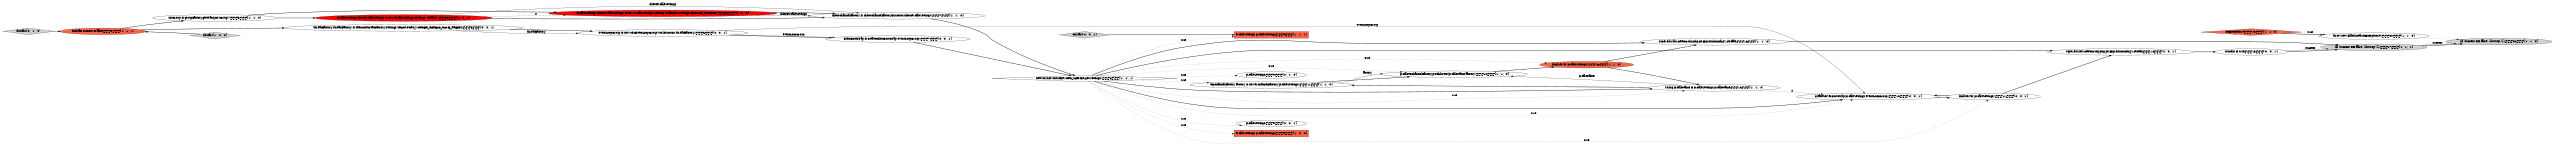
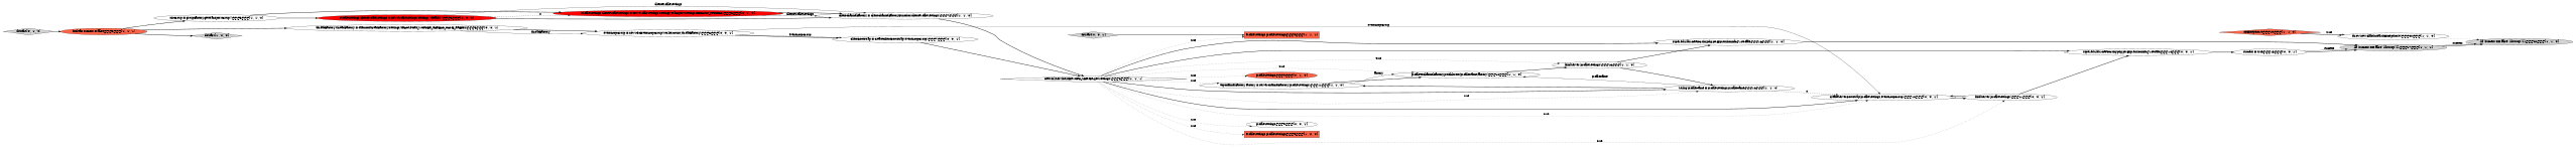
  digraph {
    rankdir=LR
    node [fillcolor=white shape=ellipse style=filled]
    edge [style=bold]
    n1 [label="TcpChannelFactory factory = serverChannelFactory(profileSettings)@@@11@@@['1', '1', '0']"]
    n2 [label="profileToChannelFactory.putIfAbsent(profileName,factory)@@@12@@@['1', '1', '0']"]
-   n3 [fillcolor=tomato label="bindServer(profileSettings)@@@13@@@['1', '1', '0']"]
+   n3 [label="bindServer(profileSettings)@@@13@@@['1', '1', '0']"]
    n4 [label="super.edu.fdu.CPPDG.tinypdg.pe.ExpressionInfo@1494aa9@@@16@@@['1', '1', '0']"]
    n5 [fillcolor=lightgray label="{if (success == false) {doStop()}}@@@17@@@['1', '1', '1']"]
    n6 [fillcolor=lightgray label="{if (success == false) {doStop()}}@@@22@@@['1', '1', '0']"]
    n7 [label="String profileName = profileSettings.profileName@@@10@@@['1', '1', '0']"]
    n8 [label="createServerBootstrap(profileSettings,eventLoopGroup)@@@10@@@['0', '0', '1']"]
    n9 [label="nioGroup = groupFactory.getTransportGroup()@@@5@@@['1', '1', '0']"]
    n10 [fillcolor=red label="ProfileSettings clientProfileSettings = new ProfileSettings(settings,TransportSettings.DEFAULT_PROFILE)@@@6@@@['0', '1', '0']"]
    n11 [fillcolor=red label="ProfileSettings clientProfileSettings = new ProfileSettings(settings,\"default\")@@@6@@@['1', '0', '0']"]
    n12 [label="clientChannelFactory = clientChannelFactoryFunction(clientProfileSettings)@@@7@@@['1', '1', '0']"]
    n13 [label="NetworkService.NETWORK_SERVER.get(settings)@@@8@@@['1', '1', '1']" shape=diamond]
    n14 [label="profileSettings@@@9@@@['0', '0', '1']"]
    n15 [fillcolor=tomato label="ProfileSettings profileSettings@@@9@@@['1', '0', '0']" shape=box]
    n16 [fillcolor=tomato label="ProfileSettings profileSettings@@@9@@@['1', '1', '1']" shape=box]
    n17 [label="bindServer(profileSettings)@@@11@@@['0', '0', '1']"]
    n18 [label="super.edu.fdu.CPPDG.tinypdg.pe.ExpressionInfo@1494afd@@@14@@@['0', '0', '1']"]
-   n19 [label="profileSettings@@@9@@@['0', '1', '0']"]
+   n19 [fillcolor=tomato label="profileSettings@@@9@@@['0', '1', '0']"]
    n20 [label="success = true@@@15@@@['0', '0', '1']"]
    n21 [label="throw new ElasticsearchException(e)@@@20@@@['1', '1', '0']"]
    n22 [fillcolor=tomato label="IOException e@@@19@@@['1', '1', '0']" shape=diamond]
    n23 [fillcolor=lightgray label="doStart['0', '0', '1']" shape=diamond]
    n24 [fillcolor=tomato label="boolean success = false@@@3@@@['1', '1', '1']"]
    n25 [label="ThreadFactory threadFactory = daemonThreadFactory(settings,TRANSPORT_WORKER_THREAD_NAME_PREFIX)@@@5@@@['0', '0', '1']"]
    n26 [label="clientBootstrap = createClientBootstrap(eventLoopGroup)@@@7@@@['0', '0', '1']"]
    n27 [fillcolor=lightgray label="doStart['1', '0', '0']" shape=diamond]
    n28 [label="eventLoopGroup = new NioEventLoopGroup(workerCount,threadFactory)@@@6@@@['0', '0', '1']"]
    n29 [fillcolor=lightgray label="doStart['0', '1', '0']" shape=diamond]
    n1 -> n2 [label=factory style=solid]
    n1 -> n2
    n2 -> n3
    n3 -> n4
    n3 -> n7
    n4 -> n5
    n5 -> n6
    n5 -> n6 [label=success style=solid]
    n7 -> n1
    n7 -> n2 [label=profileName style=solid]
    n7 -> n8 [label=0 style=dashed]
    n8 -> n17
    n9 -> n10
    n9 -> n11
    n10 -> n12 [label=clientProfileSettings style=solid]
    n10 -> n12
    n11 -> n10 [label=0 style=dashed]
    n11 -> n12
    n11 -> n12 [label=clientProfileSettings style=solid]
    n12 -> n13
    n13 -> n1 [label=true style=dotted]
    n13 -> n2 [label=true style=dotted]
    n13 -> n3 [label=true style=dotted]
    n13 -> n4
    n13 -> n7 [label=true style=dotted]
    n13 -> n7
    n13 -> n8
    n13 -> n8 [label=true style=dotted]
    n13 -> n14 [label=true style=dotted]
    n13 -> n15 [label=true style=dotted]
    n13 -> n16 [label=true style=dotted]
    n13 -> n17 [label=true style=dotted]
    n13 -> n18
    n13 -> n19 [label=true style=dotted]
    n17 -> n8
    n17 -> n18
    n18 -> n20
    n20 -> n5
    n20 -> n5 [label=success style=solid]
    n21 -> n6 [style=dotted]
    n22 -> n21 [label=true style=dotted]
    n22 -> n21
    n23 -> n16
    n24 -> n9
    n24 -> n25
    n25 -> n28
    n25 -> n28 [label=threadFactory style=solid]
    n26 -> n13
-   n27 -> n24
+   n24 -> n27
    n28 -> n8 [label=eventLoopGroup style=solid]
    n28 -> n26
    n28 -> n26 [label=eventLoopGroup style=solid]
    n29 -> n24
  }
